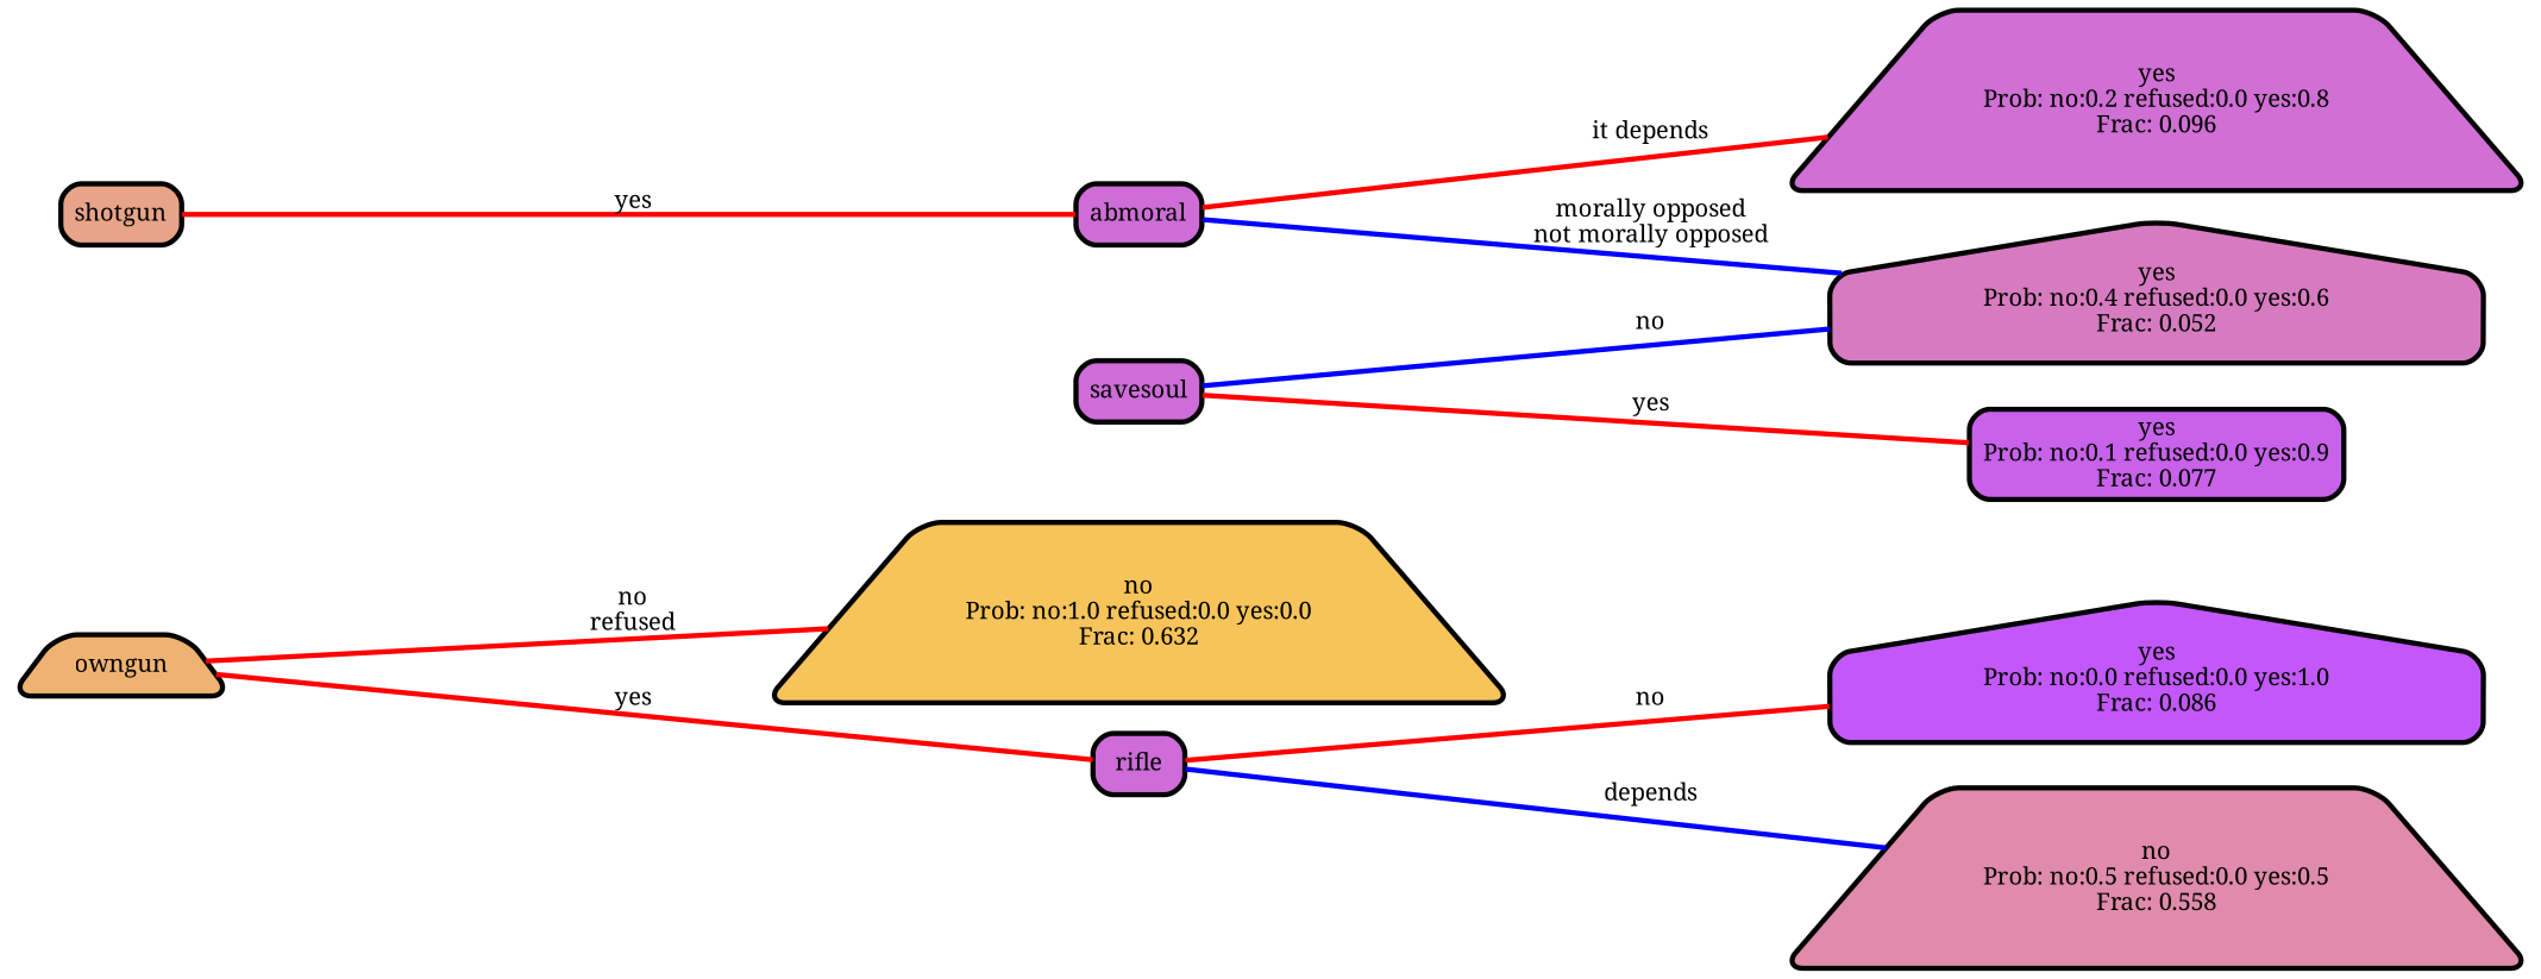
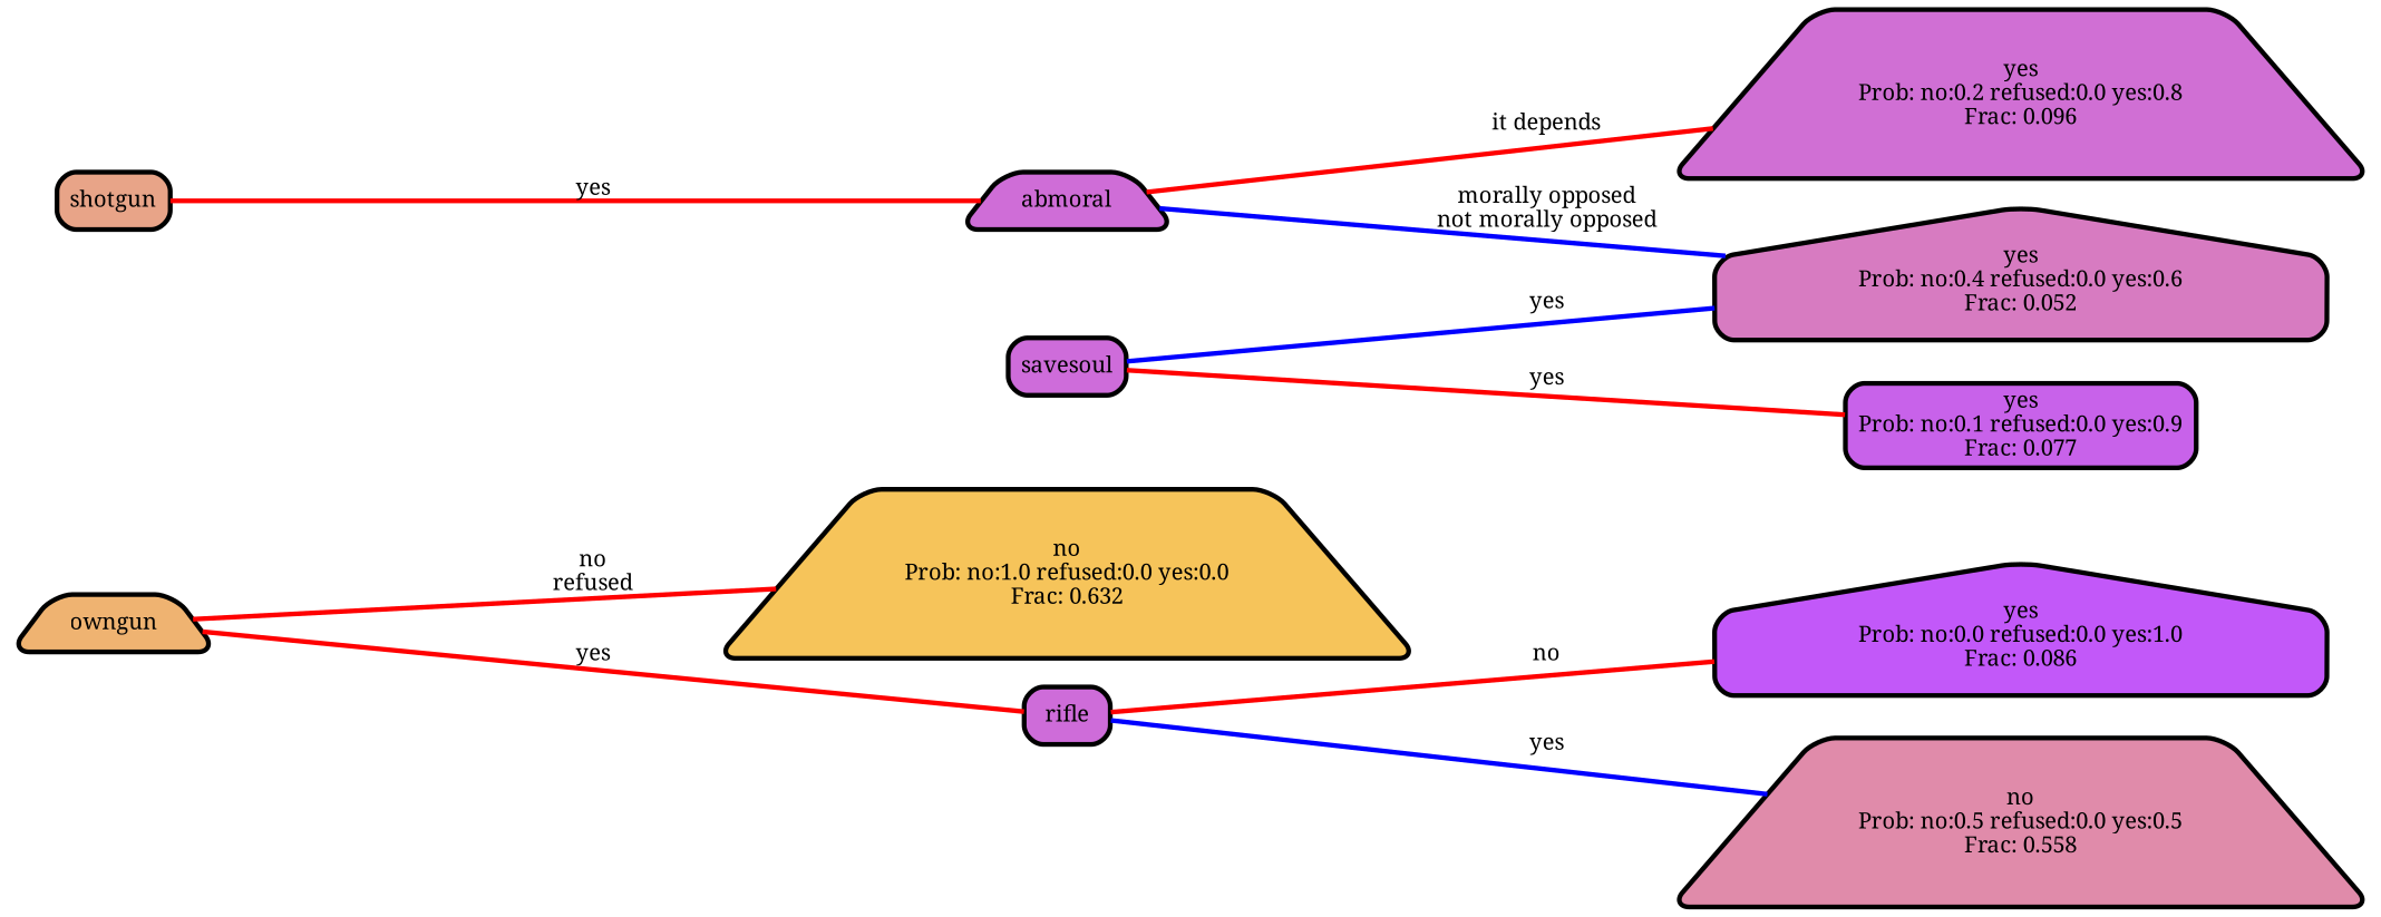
  graph {
    fontname="Noto Serif"
    rankdir=LR
    ranksep="0 equally"
    splines=straight
    node [color=black fontcolor=black fontname="Noto Serif" penwidth=3 shape=trapezium style="filled, rounded"]
    edge [color=red fontname="Noto Serif" penwidth=3]
    n1 [fillcolor="#f6c45a" label="no\nProb: no:1.0 refused:0.0 yes:0.0\nFrac: 0.632"]
    n2 [fillcolor="#efb371" label=owngun]
    n3 [fillcolor="#ce6cd9" label=rifle shape=box]
    n4 [fillcolor="#c258f9" label="yes\nProb: no:0.0 refused:0.0 yes:1.0\nFrac: 0.086" shape=house]
    n5 [fillcolor="#e08baa" label="no\nProb: no:0.5 refused:0.0 yes:0.5\nFrac: 0.558"]
    n6 [fillcolor="#e8a488" label=shotgun shape=box]
-   n7 [fillcolor="#cf6dd7" label=abmoral shape=box]
+   n7 [fillcolor="#cf6dd7" label=abmoral]
    n8 [fillcolor="#d06fd4" label="yes\nProb: no:0.2 refused:0.0 yes:0.8\nFrac: 0.096"]
    n9 [fillcolor="#d77bc1" label="yes\nProb: no:0.4 refused:0.0 yes:0.6\nFrac: 0.052" shape=house]
    n10 [fillcolor="#ce6cda" label=savesoul shape=box]
    n11 [fillcolor="#c862ea" label="yes\nProb: no:0.1 refused:0.0 yes:0.9\nFrac: 0.077" shape=box]
    subgraph sub_1 {
      rank=same
    }
    n2 -- n1 [label=" no\n refused"]
    n2 -- n3 [label=" yes"]
    n3 -- n4 [label=" no"]
-   n3 -- n5 [color=blue label=" depends"]
+   n3 -- n5 [color=blue label=" yes"]
    n6 -- n7 [label=" yes"]
    n7 -- n8 [label=" it depends"]
    n7 -- n9 [color=blue label=" morally opposed\n not morally opposed"]
-   n10 -- n9 [color=blue label=" no"]
+   n10 -- n9 [color=blue label=" yes"]
    n10 -- n11 [label=" yes"]
  }
